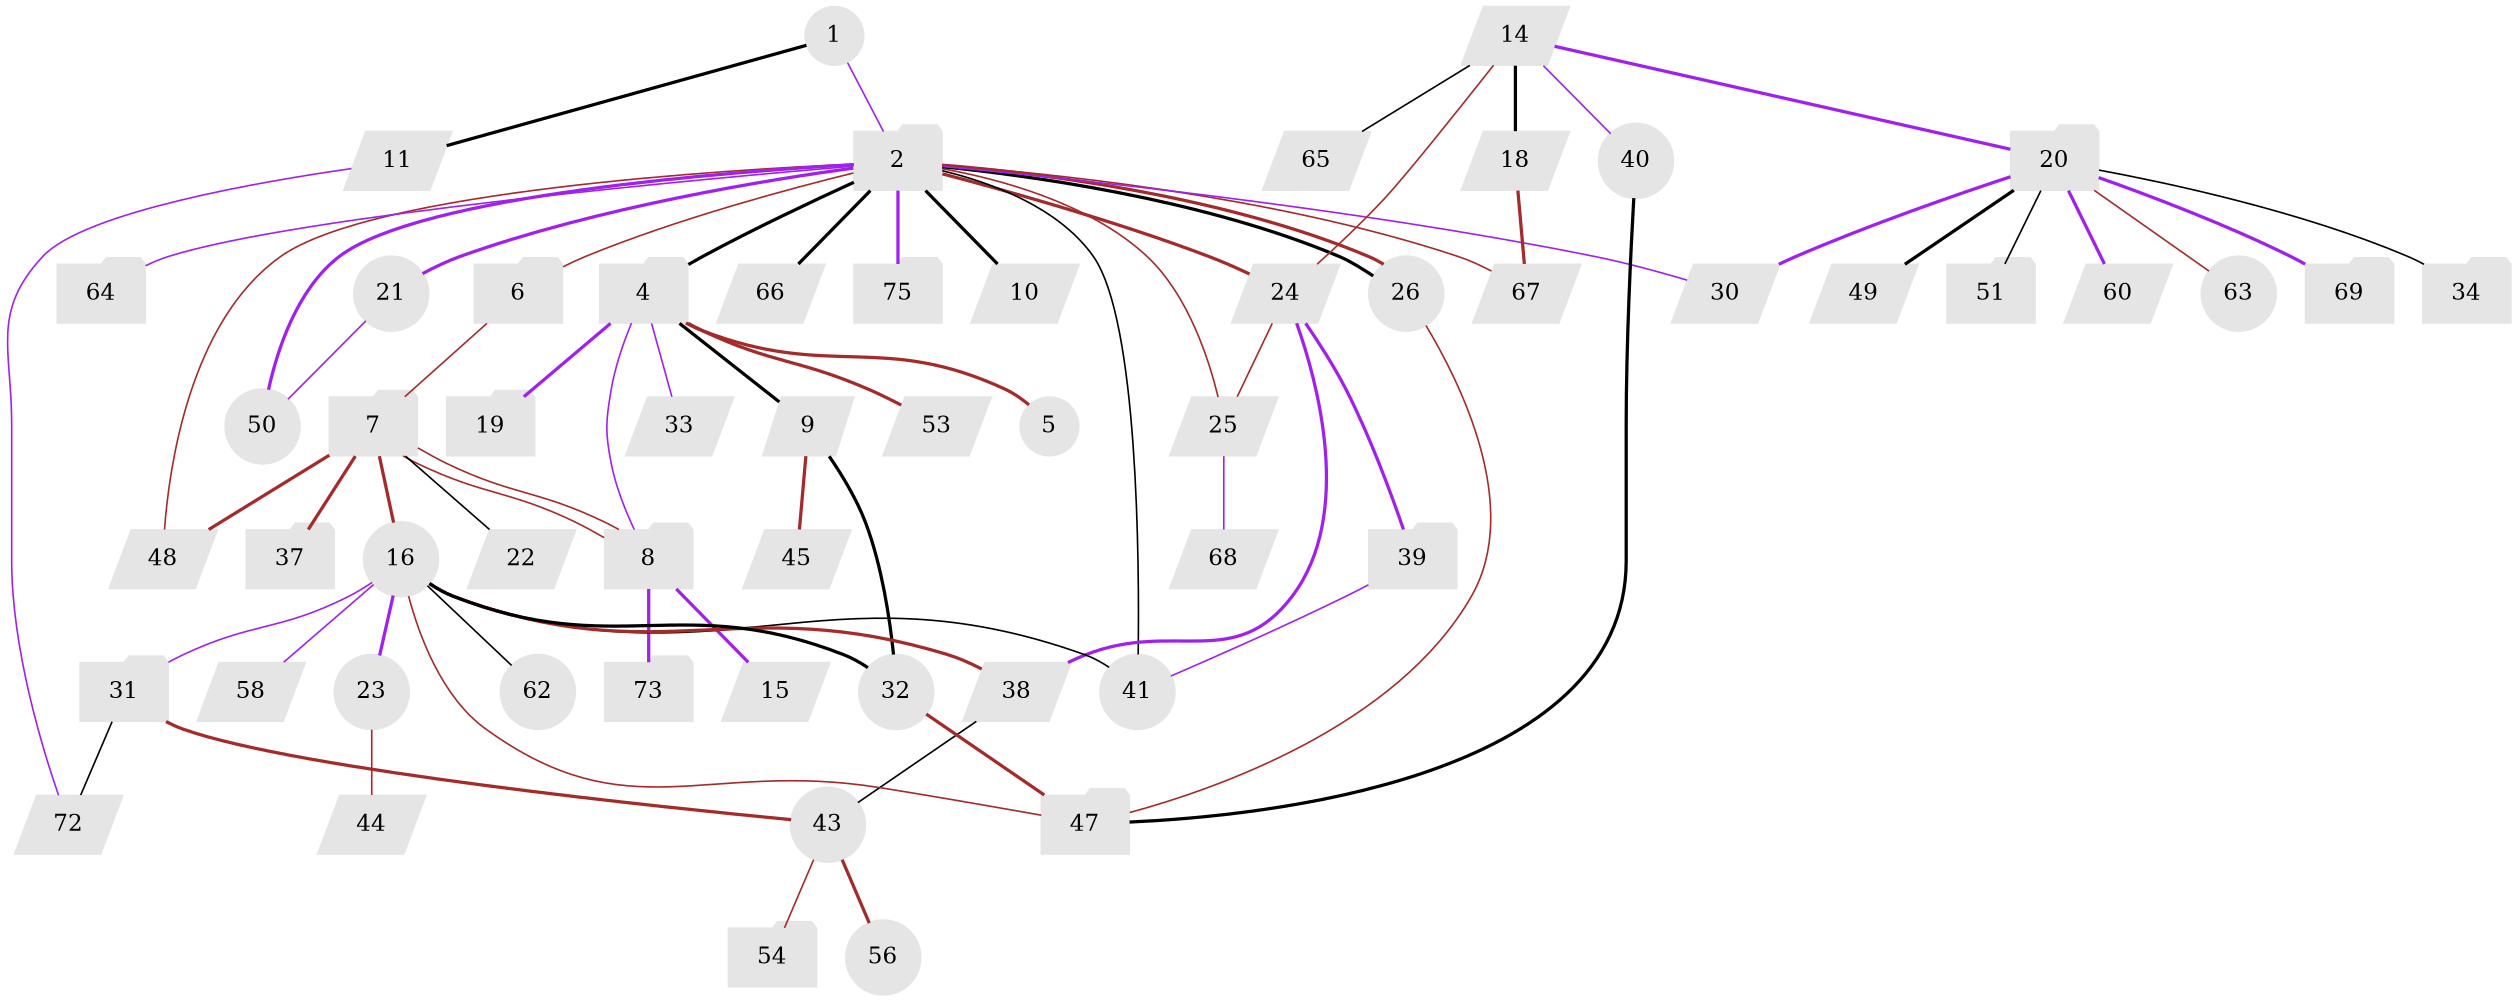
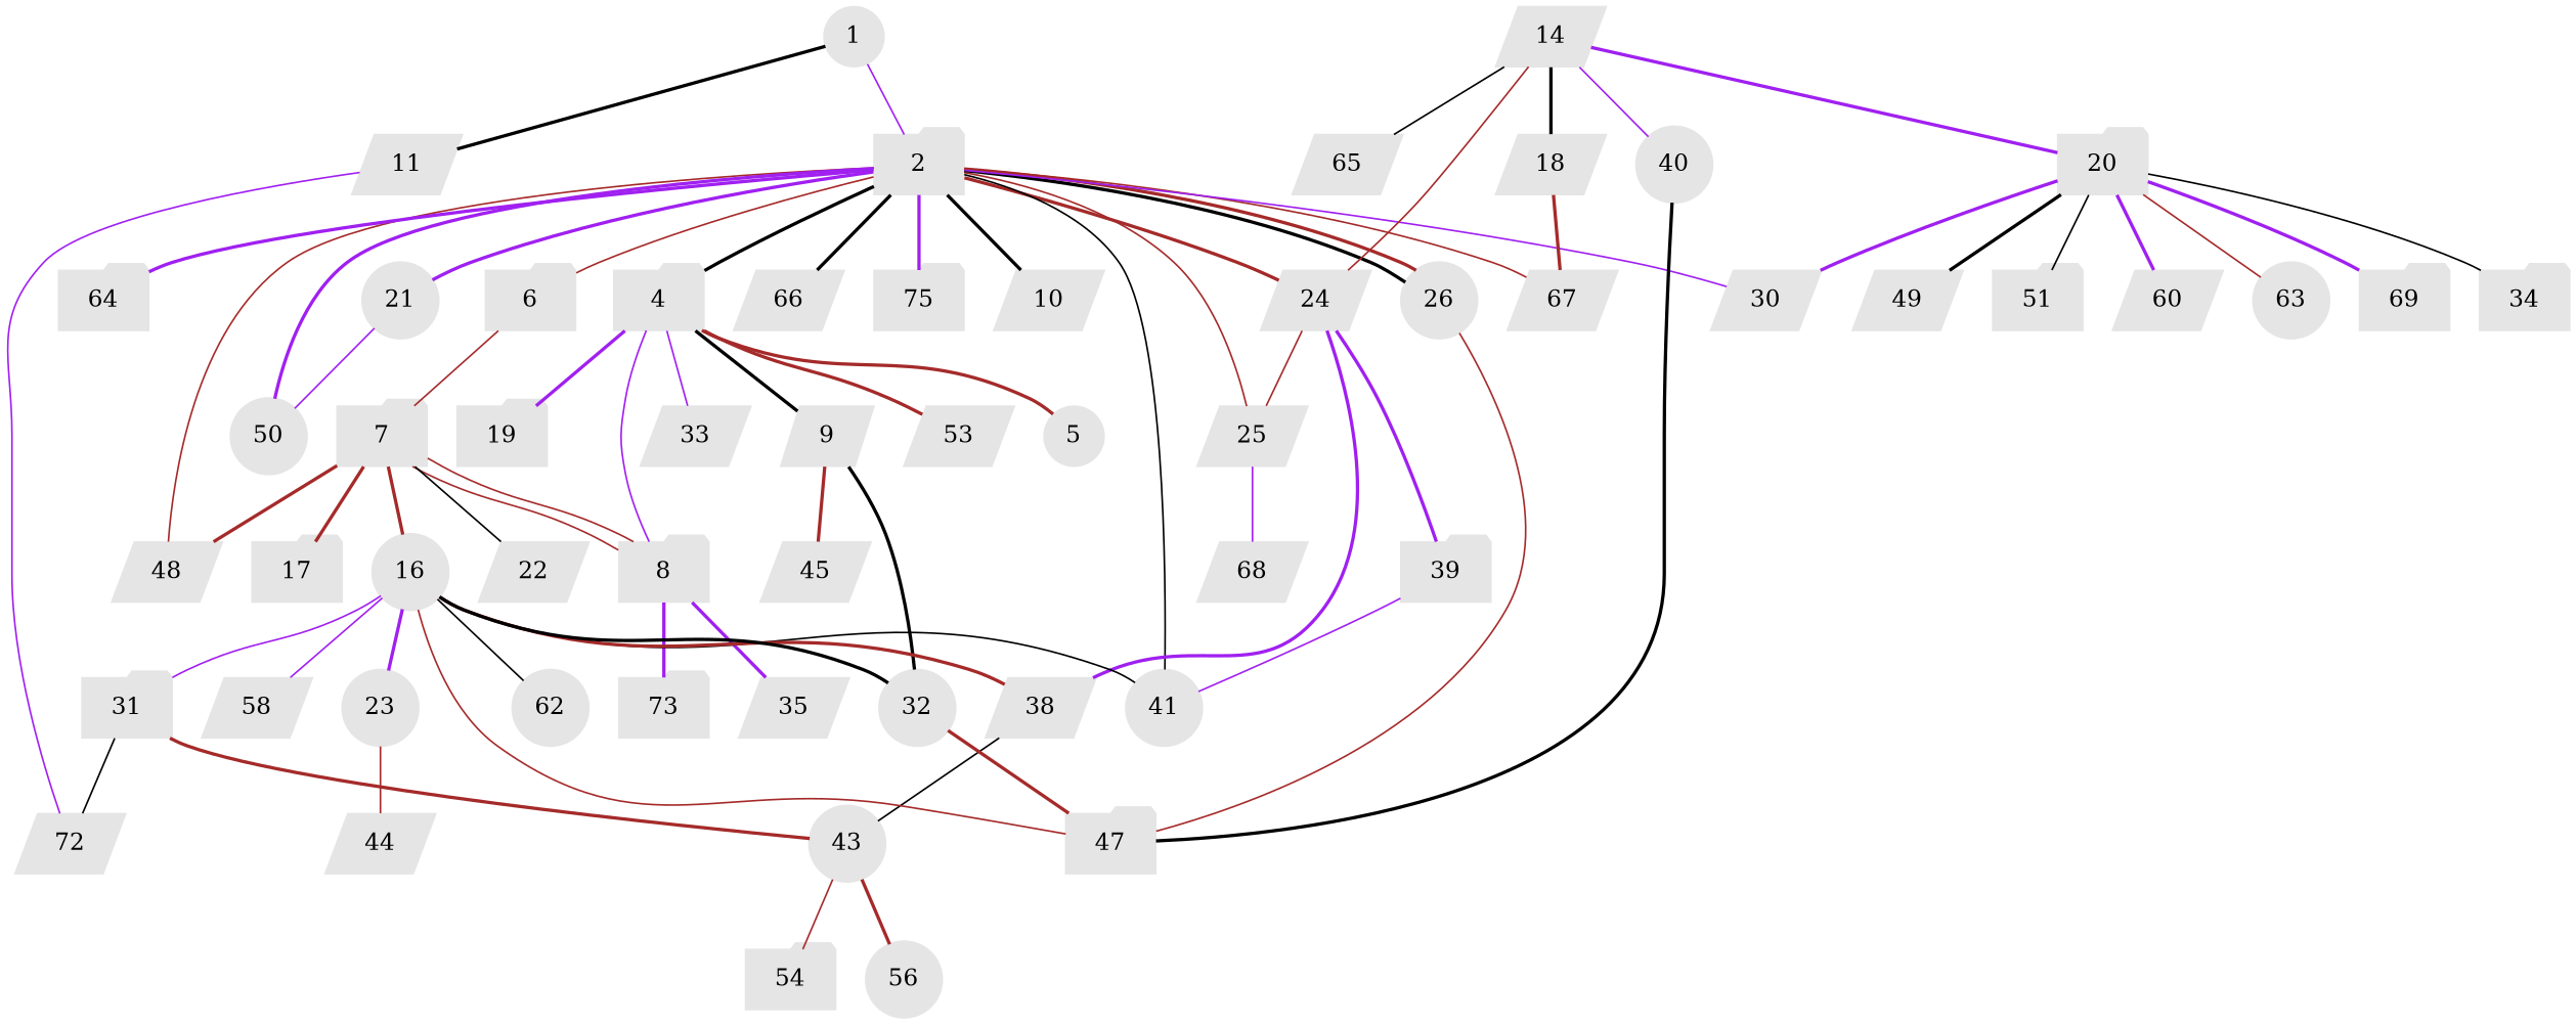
  graph {
    node [color=gray90 shape=parallelogram style=filled]
    edge [color=brown style=bold]
    2 [shape=folder super="+3"]
    4 [shape=folder super="+13"]
    6 [shape=folder super="+70"]
    10 [super="+36"]
    21 [shape=circle]
    24 [super="+46"]
    25 [super="+42"]
    26 [shape=circle]
    41 [shape=circle]
    48
    50 [shape=circle super="+76"]
    64 [shape=folder]
    66
    67 [super="+74"]
    75 [shape=folder]
    30
    1 [shape=circle]
    11 [super="+37"]
    72
    5 [shape=circle]
    8 [shape=folder super="+28"]
    9 [super="+15"]
    19 [shape=folder]
    33
    53 [super="+71"]
    7 [shape=folder super="+12"]
    14 [super="+58"]
    18
    20 [shape=folder super="+27"]
    40 [shape=circle]
    65
    38 [super="+59"]
    39 [shape=folder]
    68
    47 [shape=folder super="+61"]
-   35 [label=15]
+   35
    73 [shape=folder]
    32 [shape=circle]
    45
    16 [shape=circle super="+55"]
-   17 [shape=folder label=37]
+   17 [shape=folder]
    22
    23 [shape=circle super="+29"]
    31 [shape=folder]
    n45 [label=58]
    62 [shape=circle]
    34 [shape=folder]
    49
    51 [shape=folder]
    60
    63 [shape=circle]
    69 [shape=folder]
    44
    43 [shape=circle super="+57"]
    54 [shape=folder]
    56 [shape=circle]
    2 -- 4 [color=black weight=2]
    2 -- 6 [style=solid]
    2 -- 10 [color=black]
    2 -- 21 [color=purple]
    2 -- 24 [weight=2]
    2 -- 25 [style=solid]
    2 -- 26 [color=black]
    2 -- 26
    2 -- 41 [color=black style=solid]
    2 -- 48 [style=solid]
    2 -- 50 [color=purple]
-   2 -- 64 [color=purple style=solid]
+   2 -- 64 [color=purple]
    2 -- 66 [color=black]
    2 -- 67 [style=solid]
    2 -- 75 [color=purple]
    2 -- 30 [color=purple style=solid]
    4 -- 5
    4 -- 8 [color=purple style=solid]
    4 -- 9 [color=black]
    4 -- 19 [color=purple]
    4 -- 33 [color=purple style=solid]
    4 -- 53
    6 -- 7 [style=solid]
    21 -- 50 [color=purple style=solid]
    24 -- 25 [style=solid]
    24 -- 38 [color=purple]
    24 -- 39 [color=purple]
    25 -- 68 [color=purple style=solid]
    26 -- 47 [style=solid]
    1 -- 2 [color=purple style=solid]
    1 -- 11 [color=black]
    11 -- 72 [color=purple style=solid]
    8 -- 35 [color=purple]
    8 -- 73 [color=purple]
    9 -- 32 [color=black]
    9 -- 45
    7 -- 48
    7 -- 8 [style=solid]
    7 -- 8 [style=solid]
    7 -- 16
    7 -- 17
    7 -- 22 [color=black style=solid]
    14 -- 24 [style=solid]
    14 -- 18 [color=black]
    14 -- 20 [color=purple]
    14 -- 40 [color=purple style=solid]
    14 -- 65 [color=black style=solid]
    18 -- 67
    20 -- 30 [color=purple]
    20 -- 34 [color=black style=solid]
    20 -- 49 [color=black]
    20 -- 51 [color=black style=solid]
    20 -- 60 [color=purple]
    20 -- 63 [style=solid]
    20 -- 69 [color=purple]
    40 -- 47 [color=black]
    38 -- 43 [color=black style=solid]
    39 -- 41 [color=purple style=solid]
    32 -- 47
    16 -- 41 [color=black style=solid]
    16 -- 38
    16 -- 47 [style=solid]
    16 -- 32 [color=black]
    16 -- 23 [color=purple]
    16 -- 31 [color=purple style=solid weight=2]
    16 -- n45 [color=purple style=solid]
    16 -- 62 [color=black style=solid]
    23 -- 44 [style=solid]
    31 -- 72 [color=black style=solid]
    31 -- 43
    43 -- 54 [style=solid]
    43 -- 56
  }
